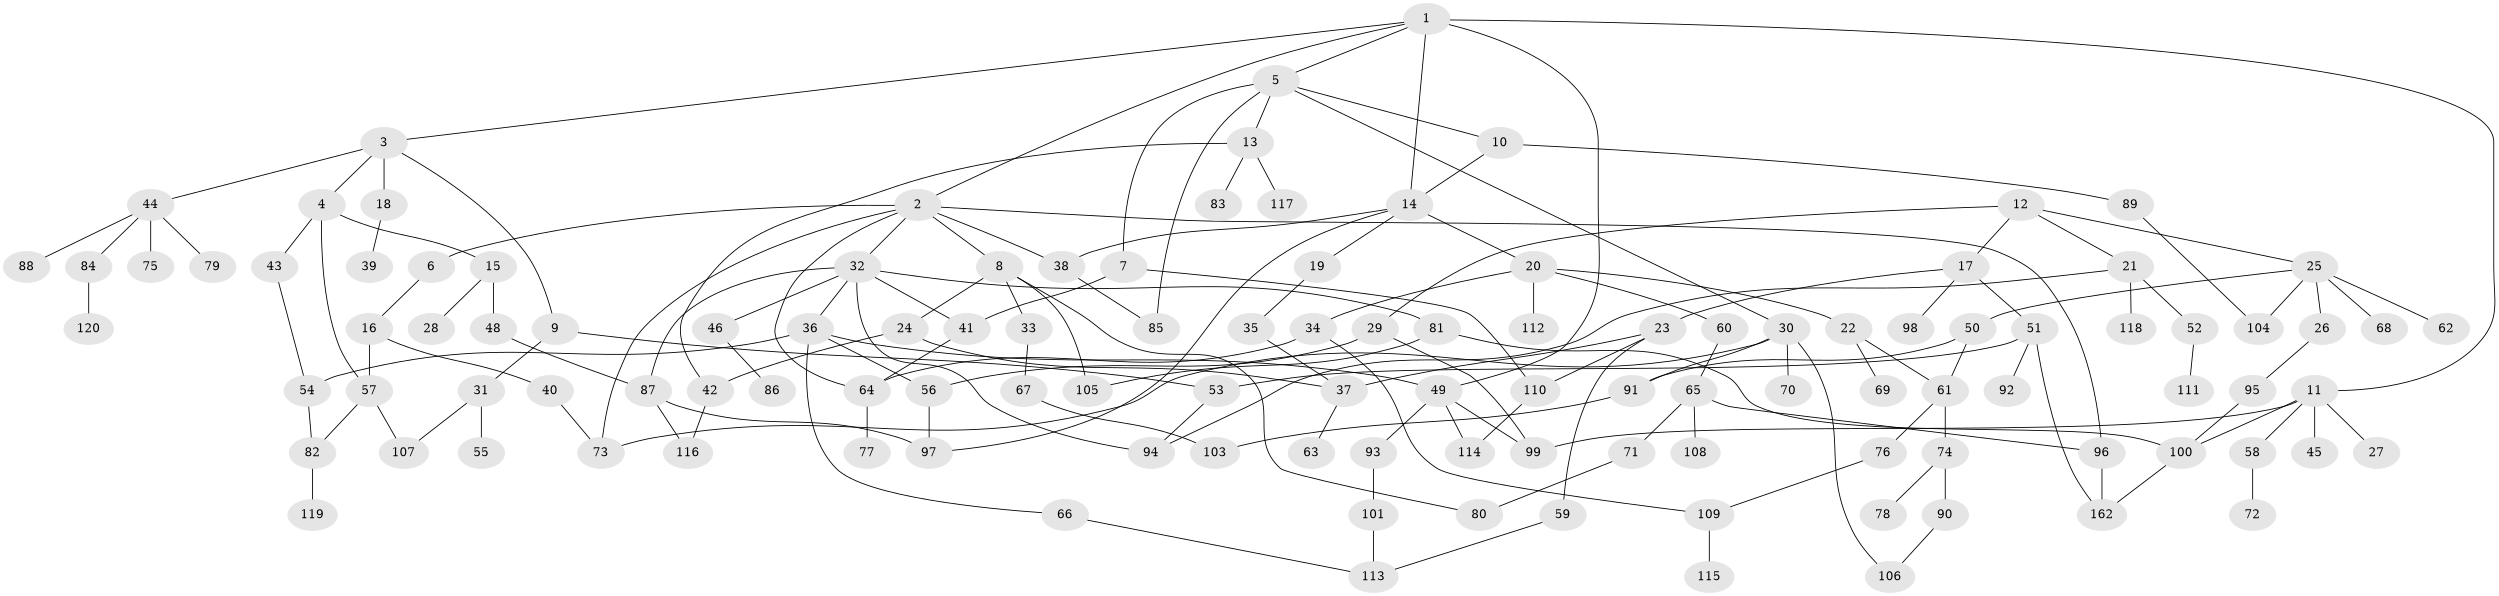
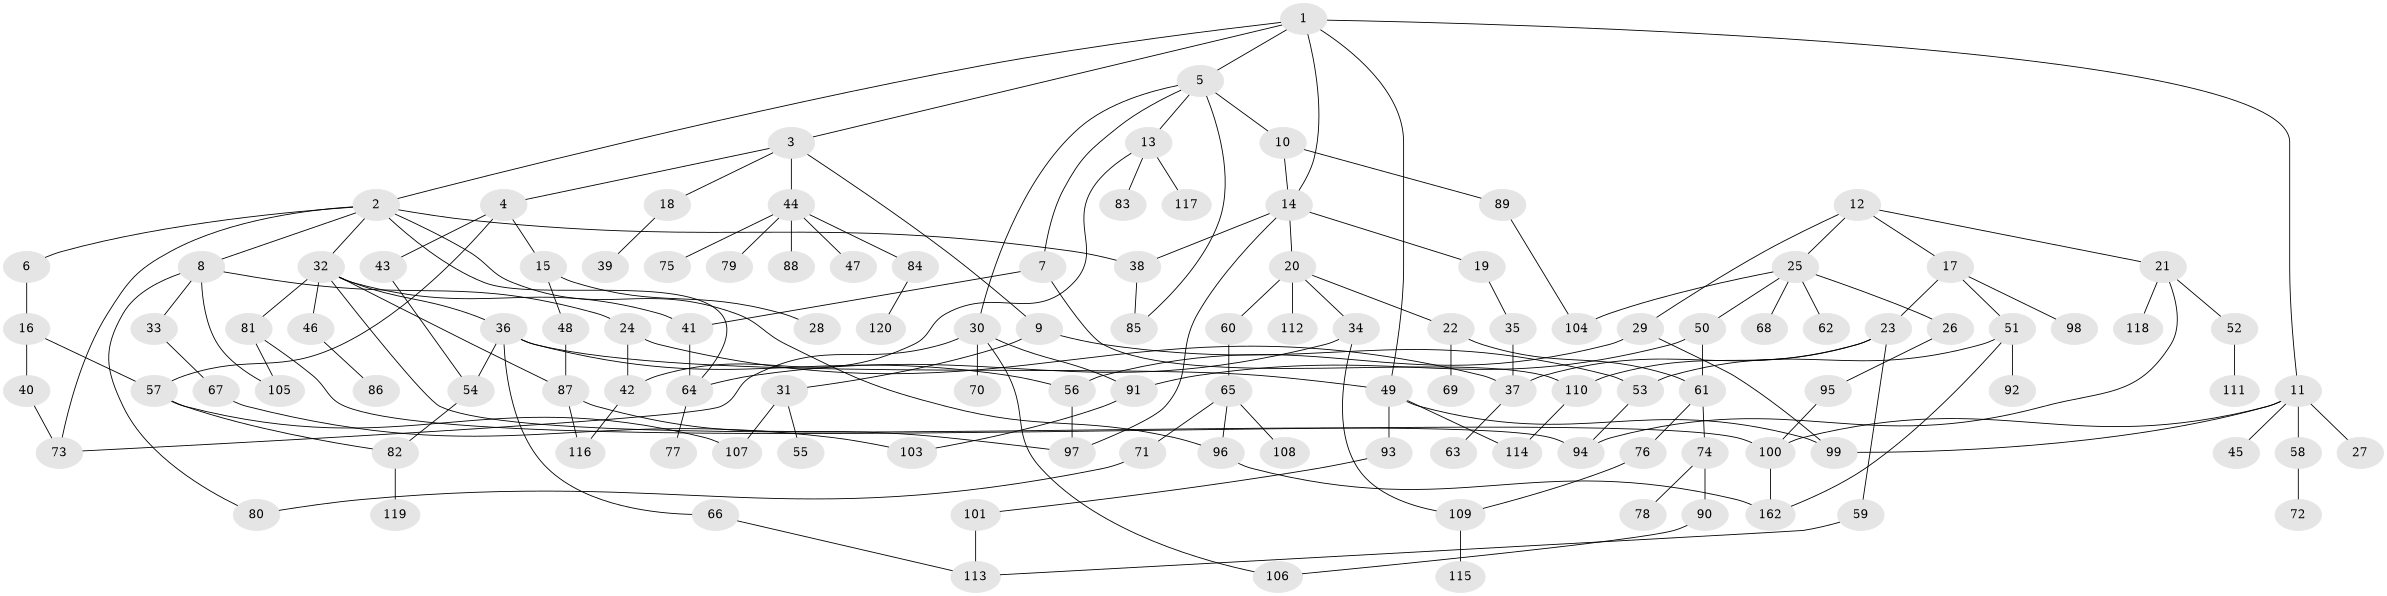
  graph {
    node [color=gray90 style=filled]
    1
    2
    3
    5
    11
    14
    49
    6
    8
    32
    38
    64
    73
    96
    4
    9
    18
    44
    7
    10
    13
    30
    85
    27
    45
    58
    99
    100
    19
    20
    97
    93
    114
    16
    24
    33
    80
    105
    41
    94
    36
    46
    81
    87
    77
    n46 [label=162]
    15
    43
    57
    31
    53
    39
+   47
    75
    79
    84
    88
    28
    48
    54
    107
    82
    110
    89
    42
    83
    117
    70
    91
    106
    40
    37
    67
    55
    12
    17
    21
    25
    29
    104
    72
    23
    51
    98
    52
    118
    26
    50
    62
    68
    56
    116
    35
    22
    34
    60
    112
    59
    92
    61
    69
    109
    65
    111
    74
    76
    63
    113
    95
    103
    66
    86
    115
    120
    101
    119
    71
    108
    78
    90
    1 -- 2
    1 -- 3
    1 -- 5
    1 -- 11
    1 -- 14
    1 -- 49
    2 -- 6
    2 -- 8
    2 -- 32
    2 -- 38
    2 -- 64
    2 -- 73
    2 -- 96
    3 -- 4
    3 -- 9
    3 -- 18
    3 -- 44
    5 -- 7
    5 -- 10
    5 -- 13
    5 -- 30
    5 -- 85
    11 -- 27
    11 -- 45
    11 -- 58
    11 -- 99
    11 -- 100
    14 -- 38
    14 -- 19
    14 -- 20
    14 -- 97
    49 -- 99
    49 -- 93
    49 -- 114
    6 -- 16
    8 -- 24
    8 -- 33
    8 -- 80
    8 -- 105
    32 -- 41
    32 -- 94
    32 -- 36
    32 -- 46
    32 -- 81
    32 -- 87
    38 -- 85
    64 -- 77
    96 -- n46
    4 -- 15
    4 -- 43
    4 -- 57
    9 -- 31
    9 -- 53
    18 -- 39
+   44 -- 47
    44 -- 75
    44 -- 79
    44 -- 84
    44 -- 88
    7 -- 41
    7 -- 110
    10 -- 14
    10 -- 89
    13 -- 42
    13 -- 83
    13 -- 117
    30 -- 73
    30 -- 70
    30 -- 91
    30 -- 106
    58 -- 72
    100 -- n46
    19 -- 35
    20 -- 22
    20 -- 34
    20 -- 60
    20 -- 112
    93 -- 101
    16 -- 57
    16 -- 40
    24 -- 42
    24 -- 37
    33 -- 67
    41 -- 64
    36 -- 49
    36 -- 54
    36 -- 56
    36 -- 66
    46 -- 86
    81 -- 100
    81 -- 105
    87 -- 97
    87 -- 116
    15 -- 28
    15 -- 48
    43 -- 54
    57 -- 107
    57 -- 82
    31 -- 107
    31 -- 55
    53 -- 94
    84 -- 120
    48 -- 87
    54 -- 82
    82 -- 119
    110 -- 114
    89 -- 104
    42 -- 116
    91 -- 103
    40 -- 73
    37 -- 63
    67 -- 103
    12 -- 17
    12 -- 21
    12 -- 25
    12 -- 29
    17 -- 23
    17 -- 51
    17 -- 98
    21 -- 94
    21 -- 52
    21 -- 118
    25 -- 104
    25 -- 26
    25 -- 50
    25 -- 62
    25 -- 68
    29 -- 99
    29 -- 56
    23 -- 110
    23 -- 37
    23 -- 59
    51 -- n46
    51 -- 53
    51 -- 92
    52 -- 111
    26 -- 95
    50 -- 91
    50 -- 61
    56 -- 97
    35 -- 37
    22 -- 61
    22 -- 69
    34 -- 64
    34 -- 109
    60 -- 65
    59 -- 113
    61 -- 74
    61 -- 76
    109 -- 115
    65 -- 96
    65 -- 71
    65 -- 108
    74 -- 78
    74 -- 90
    76 -- 109
    95 -- 100
    66 -- 113
    101 -- 113
    71 -- 80
    90 -- 106
  }
